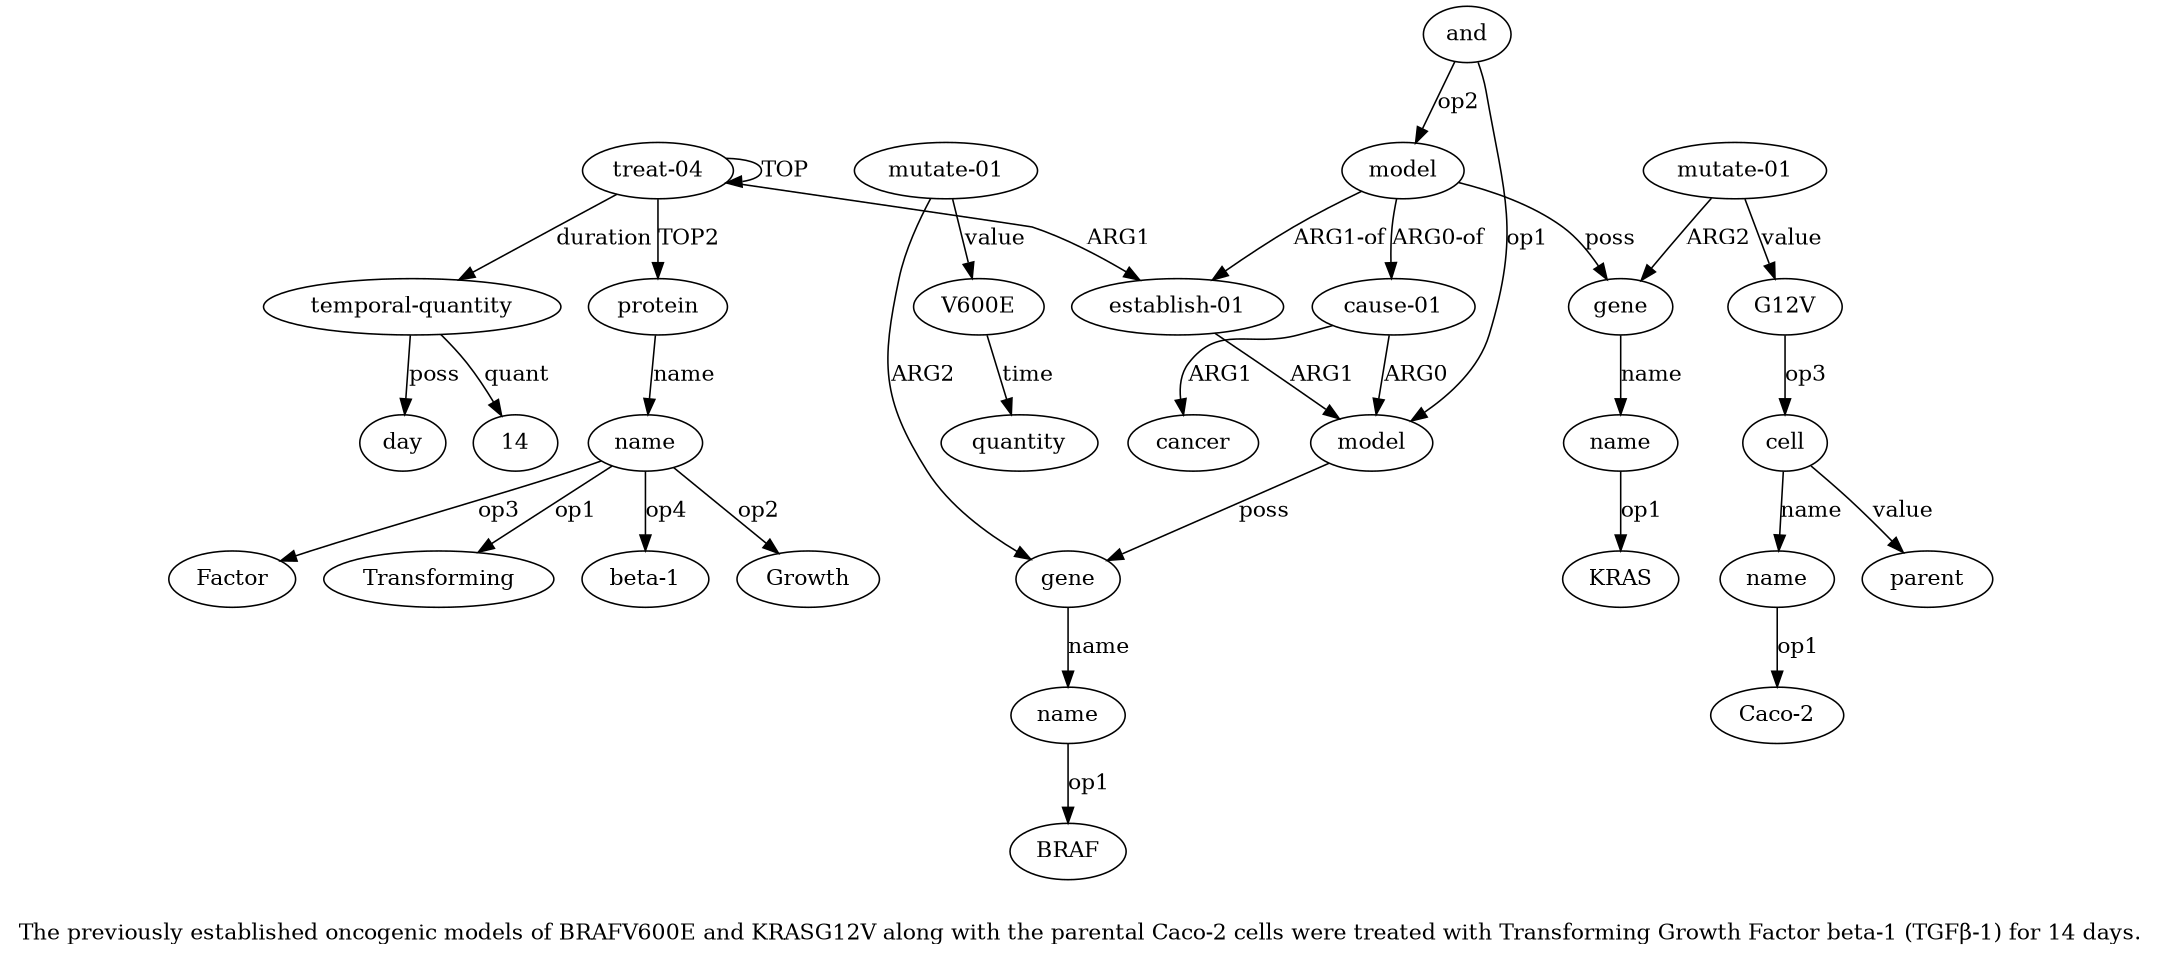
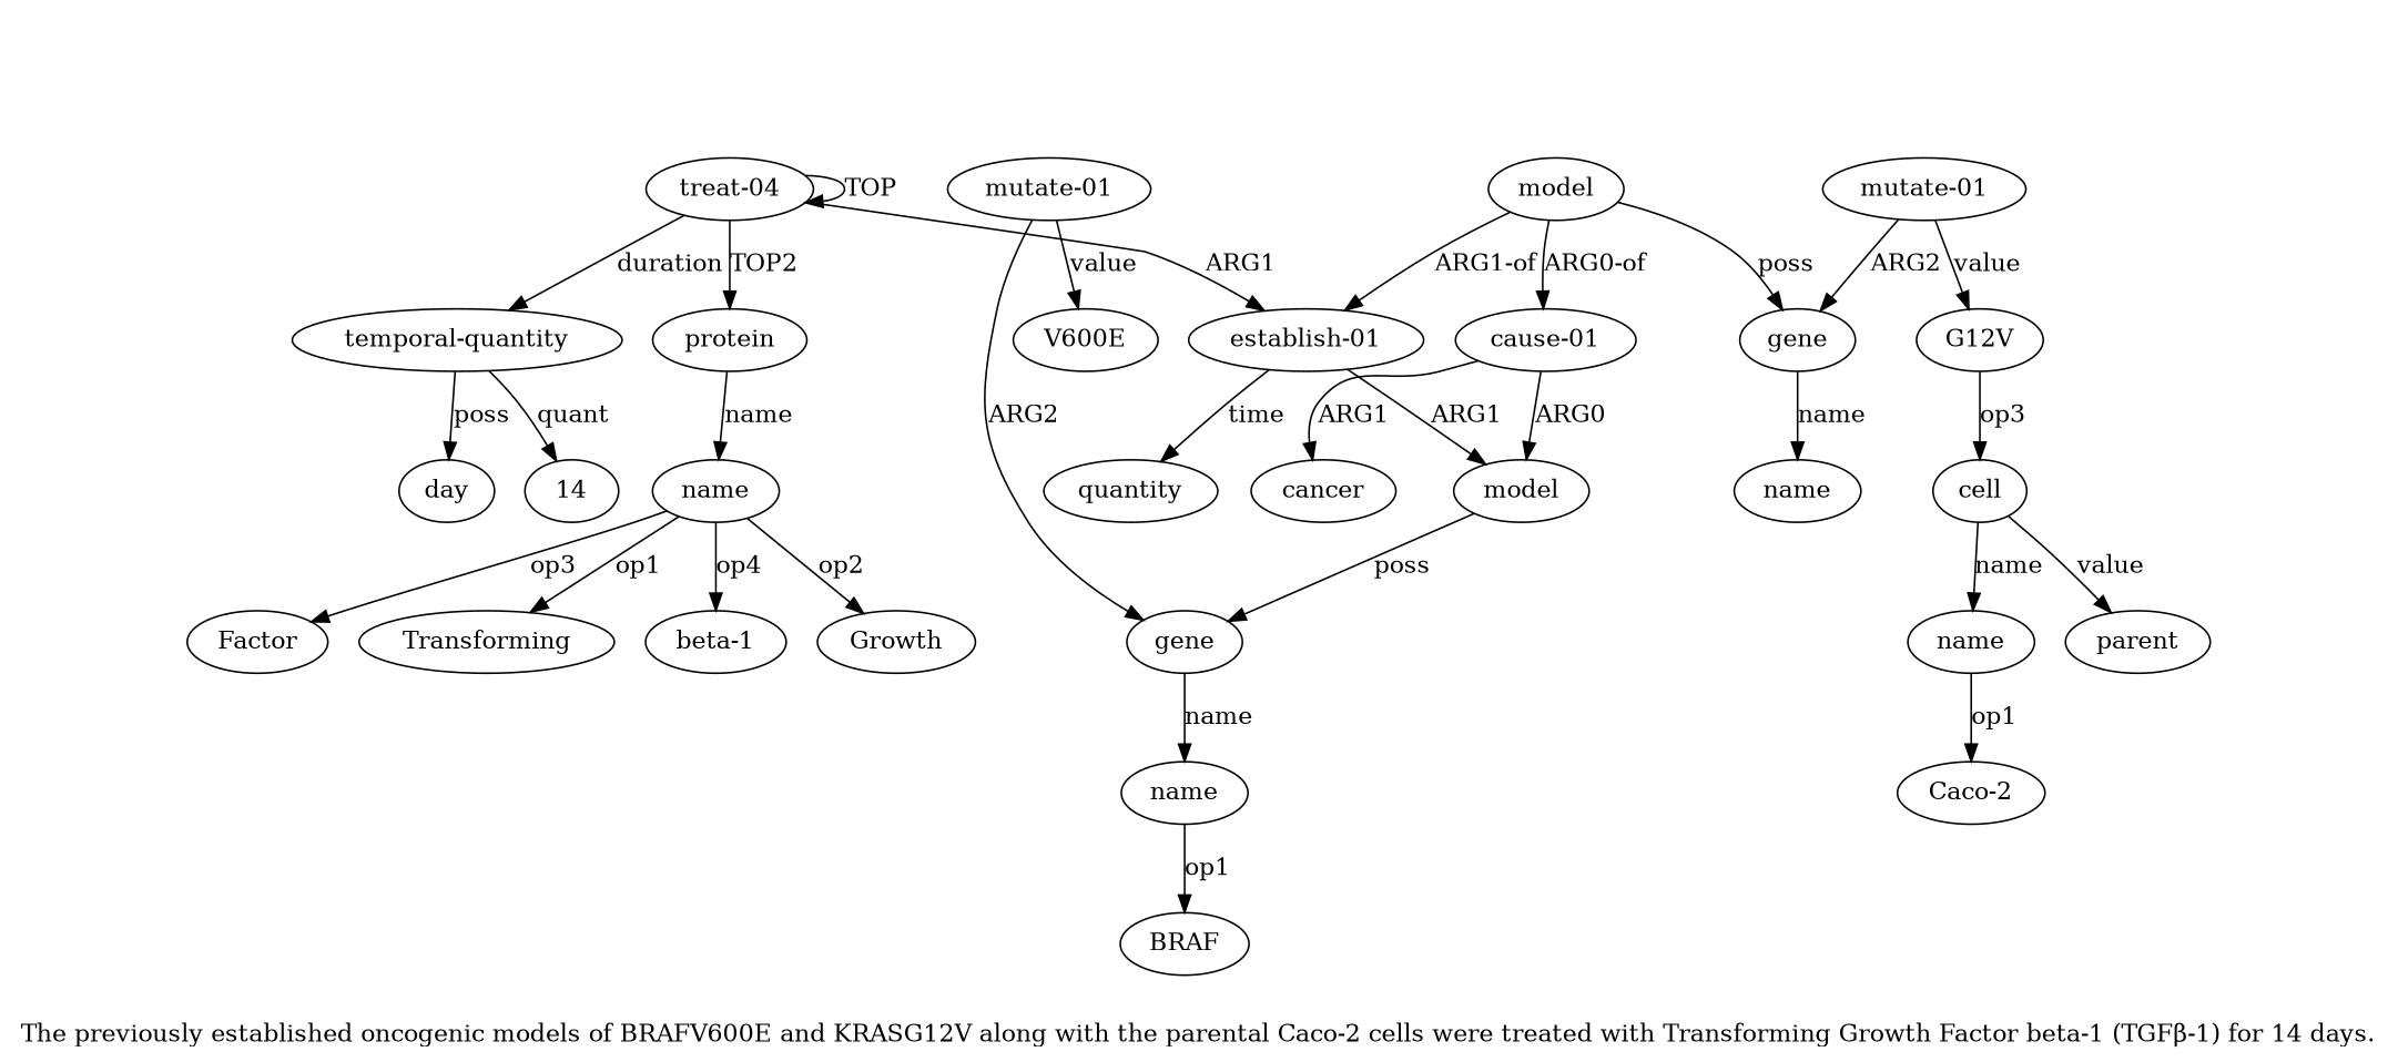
  digraph {
    label="The previously established oncogenic models of BRAFV600E and KRASG12V along with the parental Caco-2 cells were treated with Transforming Growth Factor beta-1 (TGFβ-1) for 14 days."
    node [color=black gold_ind=-1 gold_label=name test_ind=-1 test_label=name]
    edge [color=black gold_label=op1 test_label=op1]
    n1 [gold_ind=20 gold_label=day label=day test_ind=20 test_label=day]
    n2 [gold_label="Caco-2" label="Caco-2" test_label="Caco-2"]
    n3 [gold_label="beta-1" label="beta-1" test_label="beta-1"]
    n4 [gold_label=Growth label=Growth test_label=Growth]
    n5 [gold_label=V600E label=V600E test_label=V600E]
    n6 [gold_label=14 label=14 test_label=14]
    n7 [gold_ind=15 label=name test_ind=15]
    n8 [gold_ind=14 gold_label=cell label=cell test_ind=14 test_label=cell]
    n9 [gold_ind=16 gold_label=parent label=parent test_ind=16 test_label=parent]
    n10 [gold_ind=17 gold_label=protein label=protein test_ind=17 test_label=protein]
    n11 [gold_ind=18 label=name test_ind=18]
    n12 [gold_label=Factor label=Factor test_label=Factor]
    n13 [gold_label=Transforming label=Transforming test_label=Transforming]
    n14 [gold_ind=11 gold_label=gene label=gene test_ind=11 test_label=gene]
    n15 [gold_ind=12 label=name test_ind=12]
-   n16 [gold_label=KRAS label=KRAS test_label=KRAS]
    n17 [gold_ind=10 gold_label=model label=model test_ind=10 test_label=model]
    n18 [gold_ind=6 gold_label="cause-01" label="cause-01" test_ind=6 test_label="cause-01"]
    n19 [gold_ind=8 gold_label="establish-01" label="establish-01" test_ind=8 test_label="establish-01"]
    n20 [gold_ind=2 gold_label=model label=model test_ind=2 test_label=model]
    n21 [gold_ind=7 gold_label=cancer label=cancer test_ind=7 test_label=cancer]
    n22 [gold_ind=9 gold_label=previous label=quantity test_ind=9 test_label=previous]
    n23 [gold_ind=3 gold_label=gene label=gene test_ind=3 test_label=gene]
    n24 [gold_ind=13 gold_label="mutate-01" label="mutate-01" test_ind=13 test_label="mutate-01"]
    n25 [gold_label=G12V label=G12V test_label=G12V]
    n26 [gold_ind=19 gold_label="temporal-quantity" label="temporal-quantity" test_ind=19 test_label="temporal-quantity"]
-   n27 [gold_ind=1 gold_label=and label=and test_ind=1 test_label=and]
    n28 [gold_ind=4 label=name test_ind=4]
    n29 [gold_ind=0 gold_label="treat-04" label="treat-04" test_ind=0 test_label="treat-04"]
    n30 [gold_label=BRAF label=BRAF test_label=BRAF]
    n31 [gold_ind=5 gold_label="mutate-01" label="mutate-01" test_ind=5 test_label="mutate-01"]
    n7 -> n2 [label=op1]
    n8 -> n7 [gold_label=name label=name test_label=name]
    n8 -> n9 [gold_label=mod label=value test_label=mod]
    n10 -> n11 [gold_label=name label=name test_label=name]
    n11 -> n3 [gold_label=op4 label=op4 test_label=op4]
    n11 -> n4 [gold_label=op2 label=op2 test_label=op2]
    n11 -> n12 [gold_label=op3 label=op3 test_label=op3]
    n11 -> n13 [label=op1]
    n14 -> n15 [gold_label=name label=name test_label=name]
-   n15 -> n16 [label=op1]
    n17 -> n14 [gold_label=poss label=poss test_label=poss]
    n17 -> n18 [gold_label="ARG0-of" label="ARG0-of" test_label="ARG0-of"]
    n17 -> n19 [gold_label="ARG1-of" label="ARG1-of" test_label="ARG1-of"]
    n18 -> n20 [gold_label=ARG0 label=ARG0 test_label=ARG0]
    n18 -> n21 [gold_label=ARG1 label=ARG1 test_label=ARG1]
    n19 -> n20 [gold_label=ARG1 label=ARG1 test_label=ARG1]
-   n5 -> n22 [gold_label=time label=time test_label=time]
+   n19 -> n22 [gold_label=time label=time test_label=time]
    n20 -> n23 [gold_label=poss label=poss test_label=poss]
    n23 -> n28 [gold_label=name label=name test_label=name]
    n24 -> n14 [gold_label=ARG2 label=ARG2 test_label=ARG2]
    n24 -> n25 [gold_label=value label=value test_label=value]
    n25 -> n8 [gold_label=op3 label=op3 test_label=op3]
    n26 -> n1 [gold_label=unit label=poss test_label=unit]
    n26 -> n6 [gold_label=quant label=quant test_label=quant]
-   n27 -> n17 [gold_label=op2 label=op2 test_label=op2]
-   n27 -> n20 [label=op1]
    n28 -> n30 [label=op1]
    n29 -> n10 [gold_label=ARG2 label=TOP2 test_label=ARG2]
    n29 -> n19 [gold_label=ARG1 label=ARG1 test_label=ARG1]
    n29 -> n26 [gold_label=duration label=duration test_label=duration]
    n29 -> n29 [gold_label=TOP label=TOP test_label=TOP]
    n31 -> n5 [gold_label=value label=value test_label=value]
    n31 -> n23 [gold_label=ARG2 label=ARG2 test_label=ARG2]
  }
